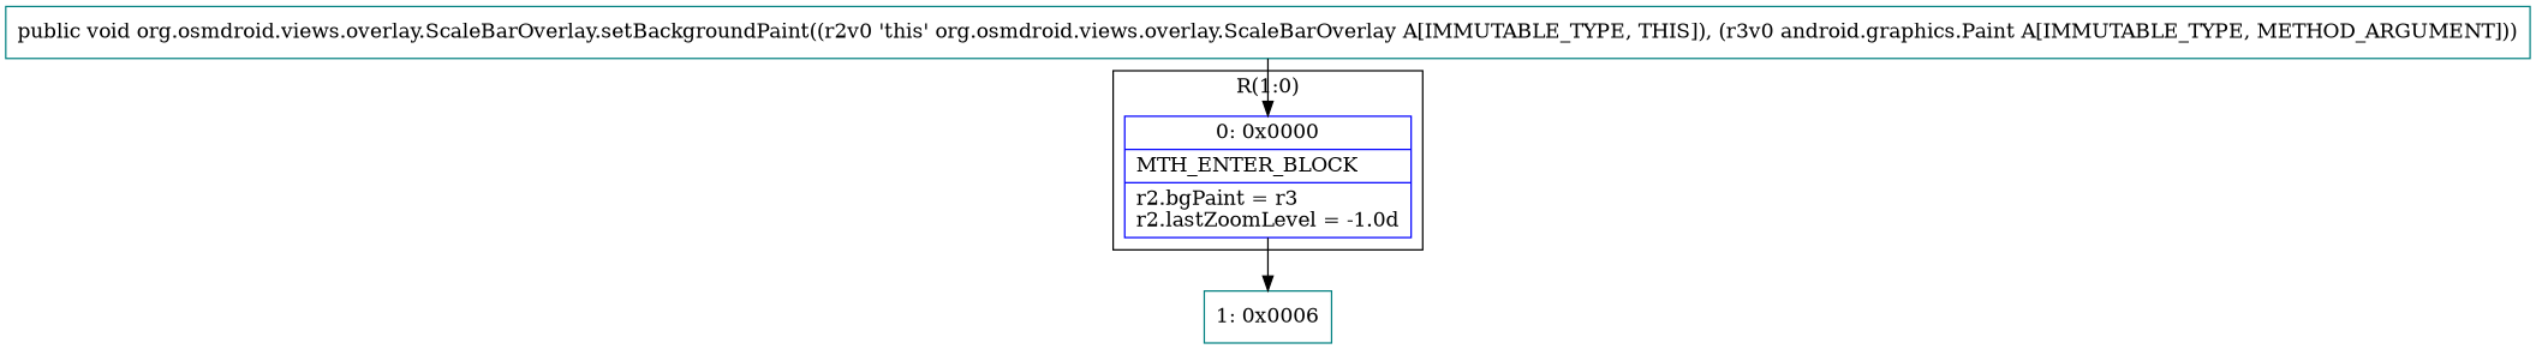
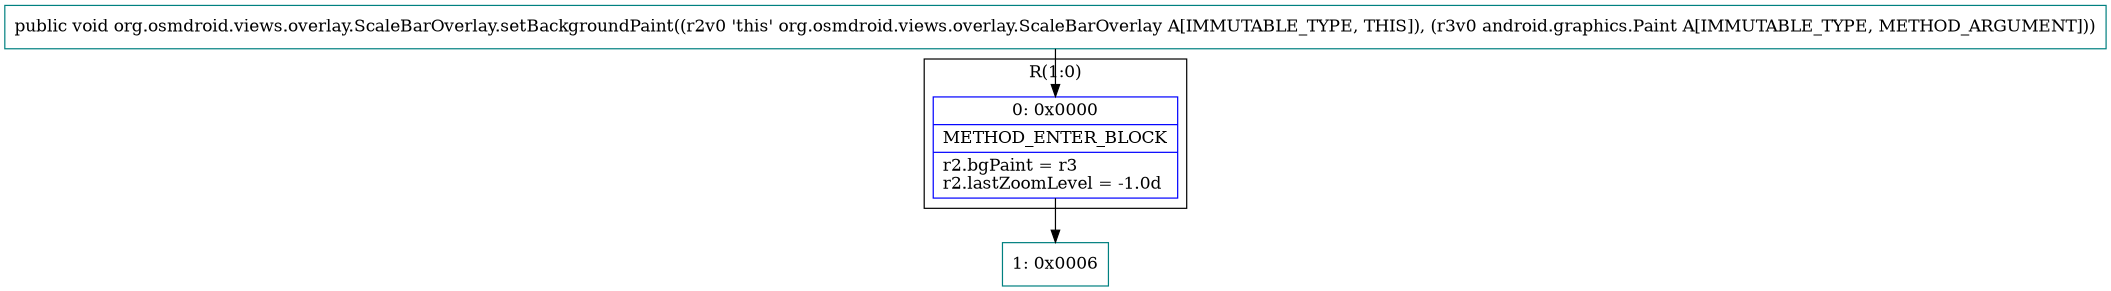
  digraph {
    node [color=teal shape=record]
-   n1 [color=blue label="{0\:\ 0x0000|MTH_ENTER_BLOCK\l|r2.bgPaint = r3\lr2.lastZoomLevel = \-1.0d\l}"]
+   n1 [color=blue label="{0\:\ 0x0000|METHOD_ENTER_BLOCK\l|r2.bgPaint = r3\lr2.lastZoomLevel = \-1.0d\l}"]
    n2 [label="{1\:\ 0x0006}"]
    n3 [label="{public void org.osmdroid.views.overlay.ScaleBarOverlay.setBackgroundPaint((r2v0 'this' org.osmdroid.views.overlay.ScaleBarOverlay A[IMMUTABLE_TYPE, THIS]), (r3v0 android.graphics.Paint A[IMMUTABLE_TYPE, METHOD_ARGUMENT])) }"]
    subgraph cluster_1 {
      label="R(1:0)"
      n1
    }
    n1 -> n2
    n3 -> n1
  }
